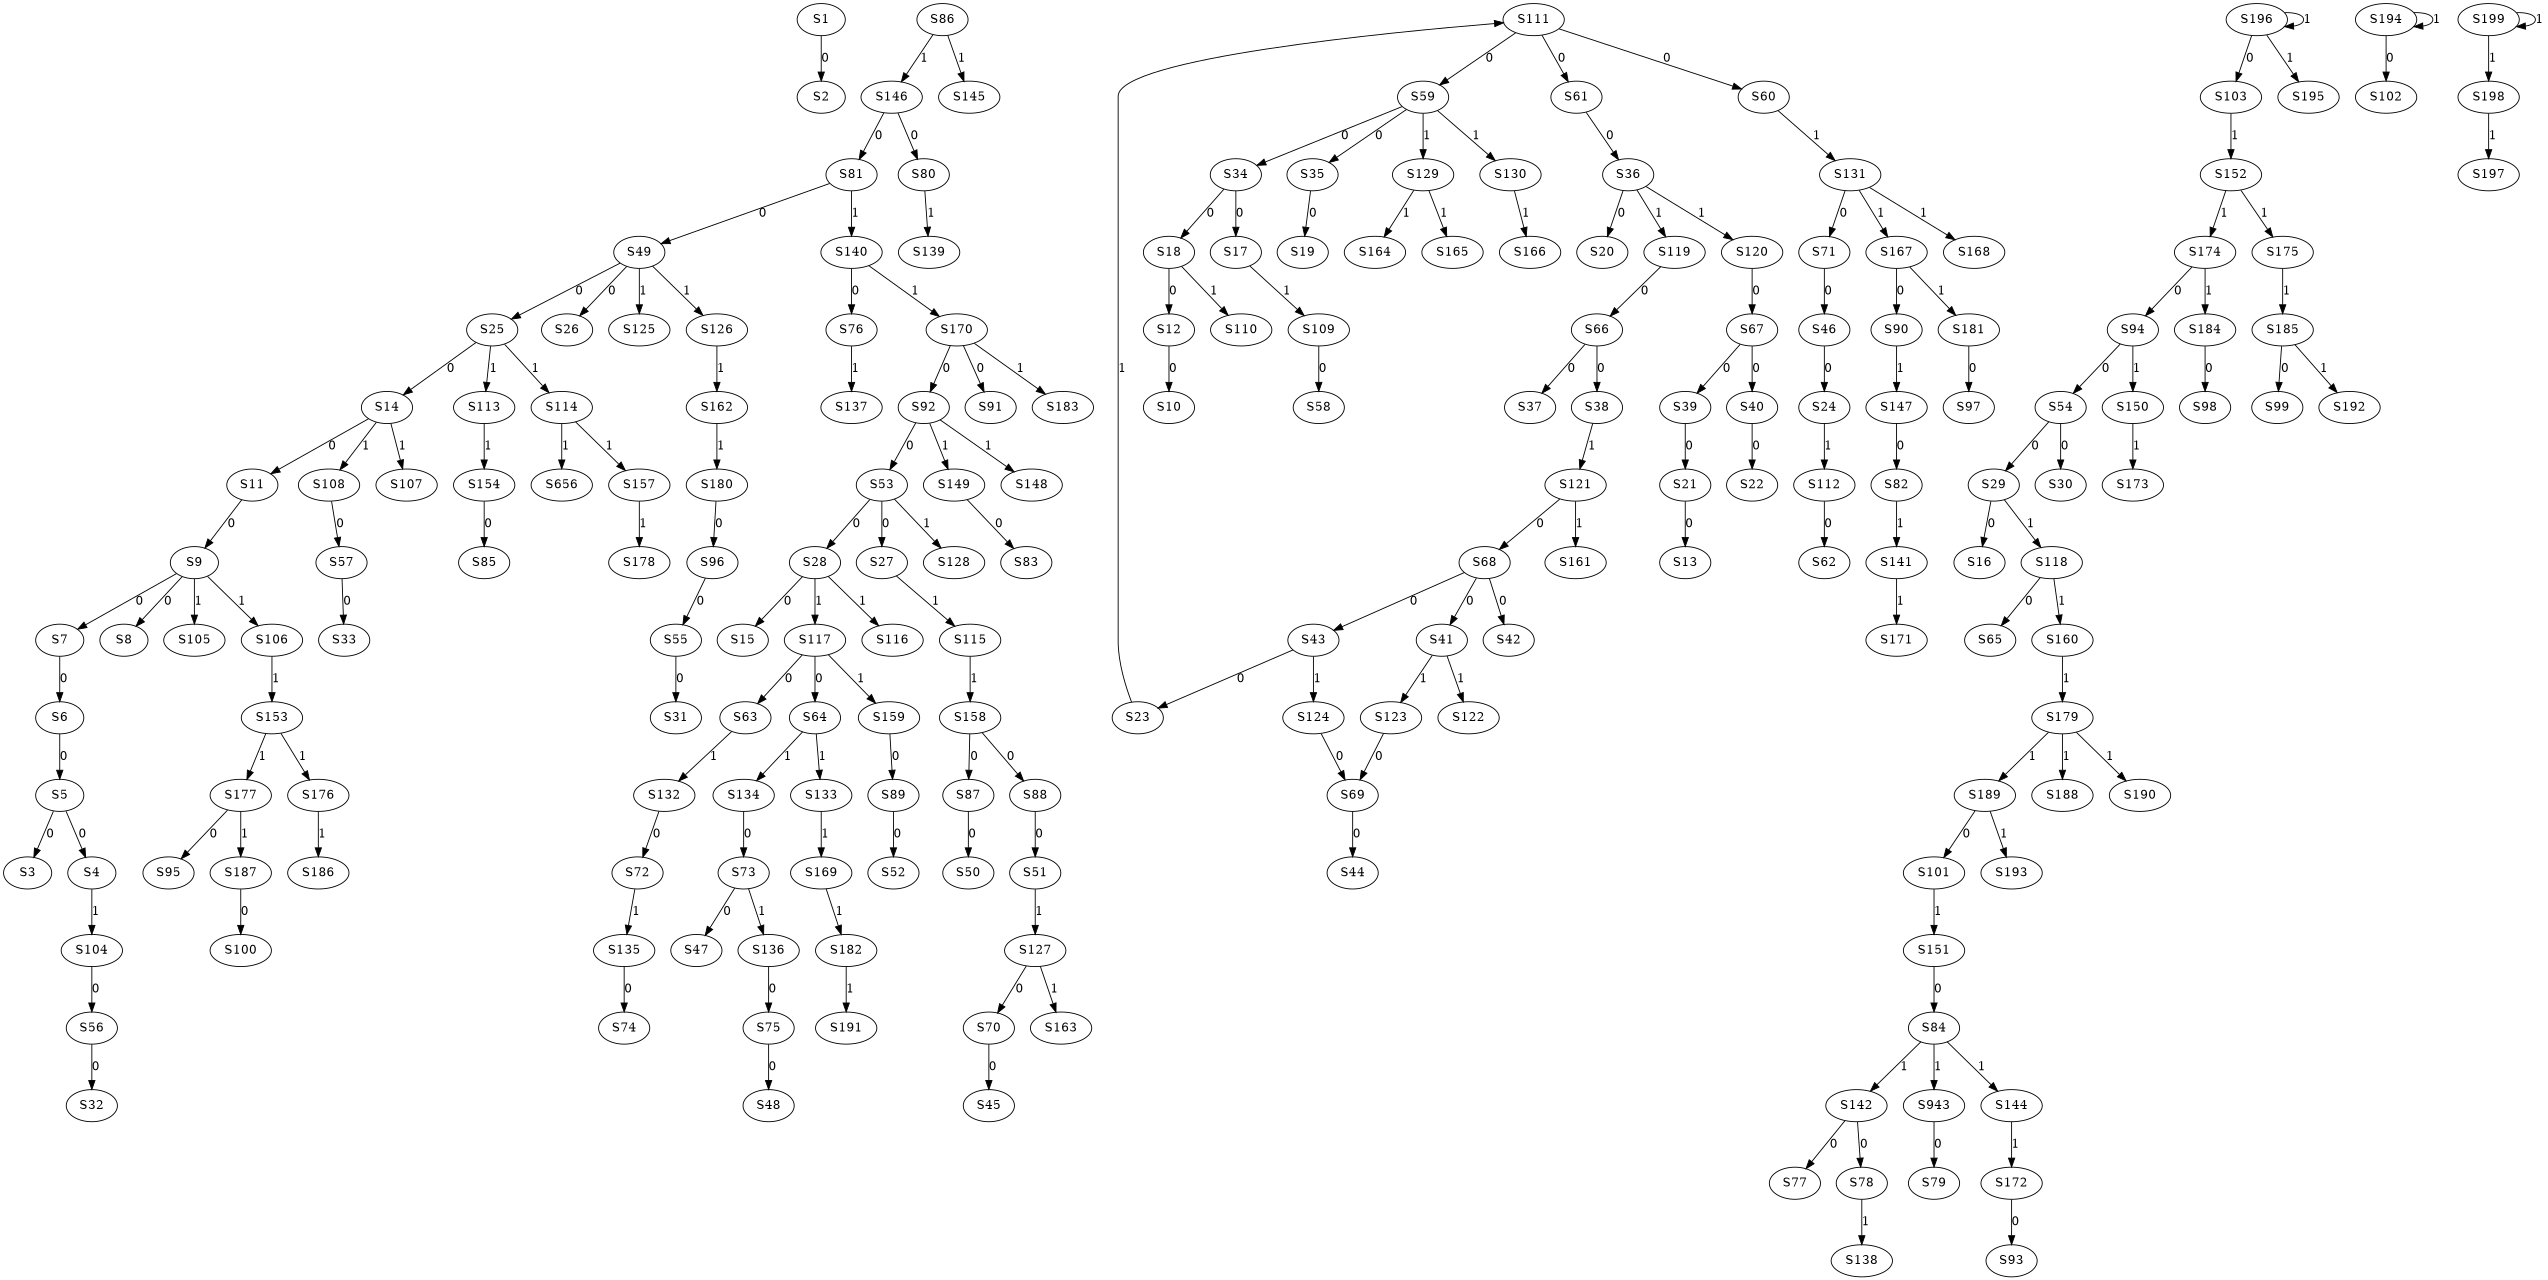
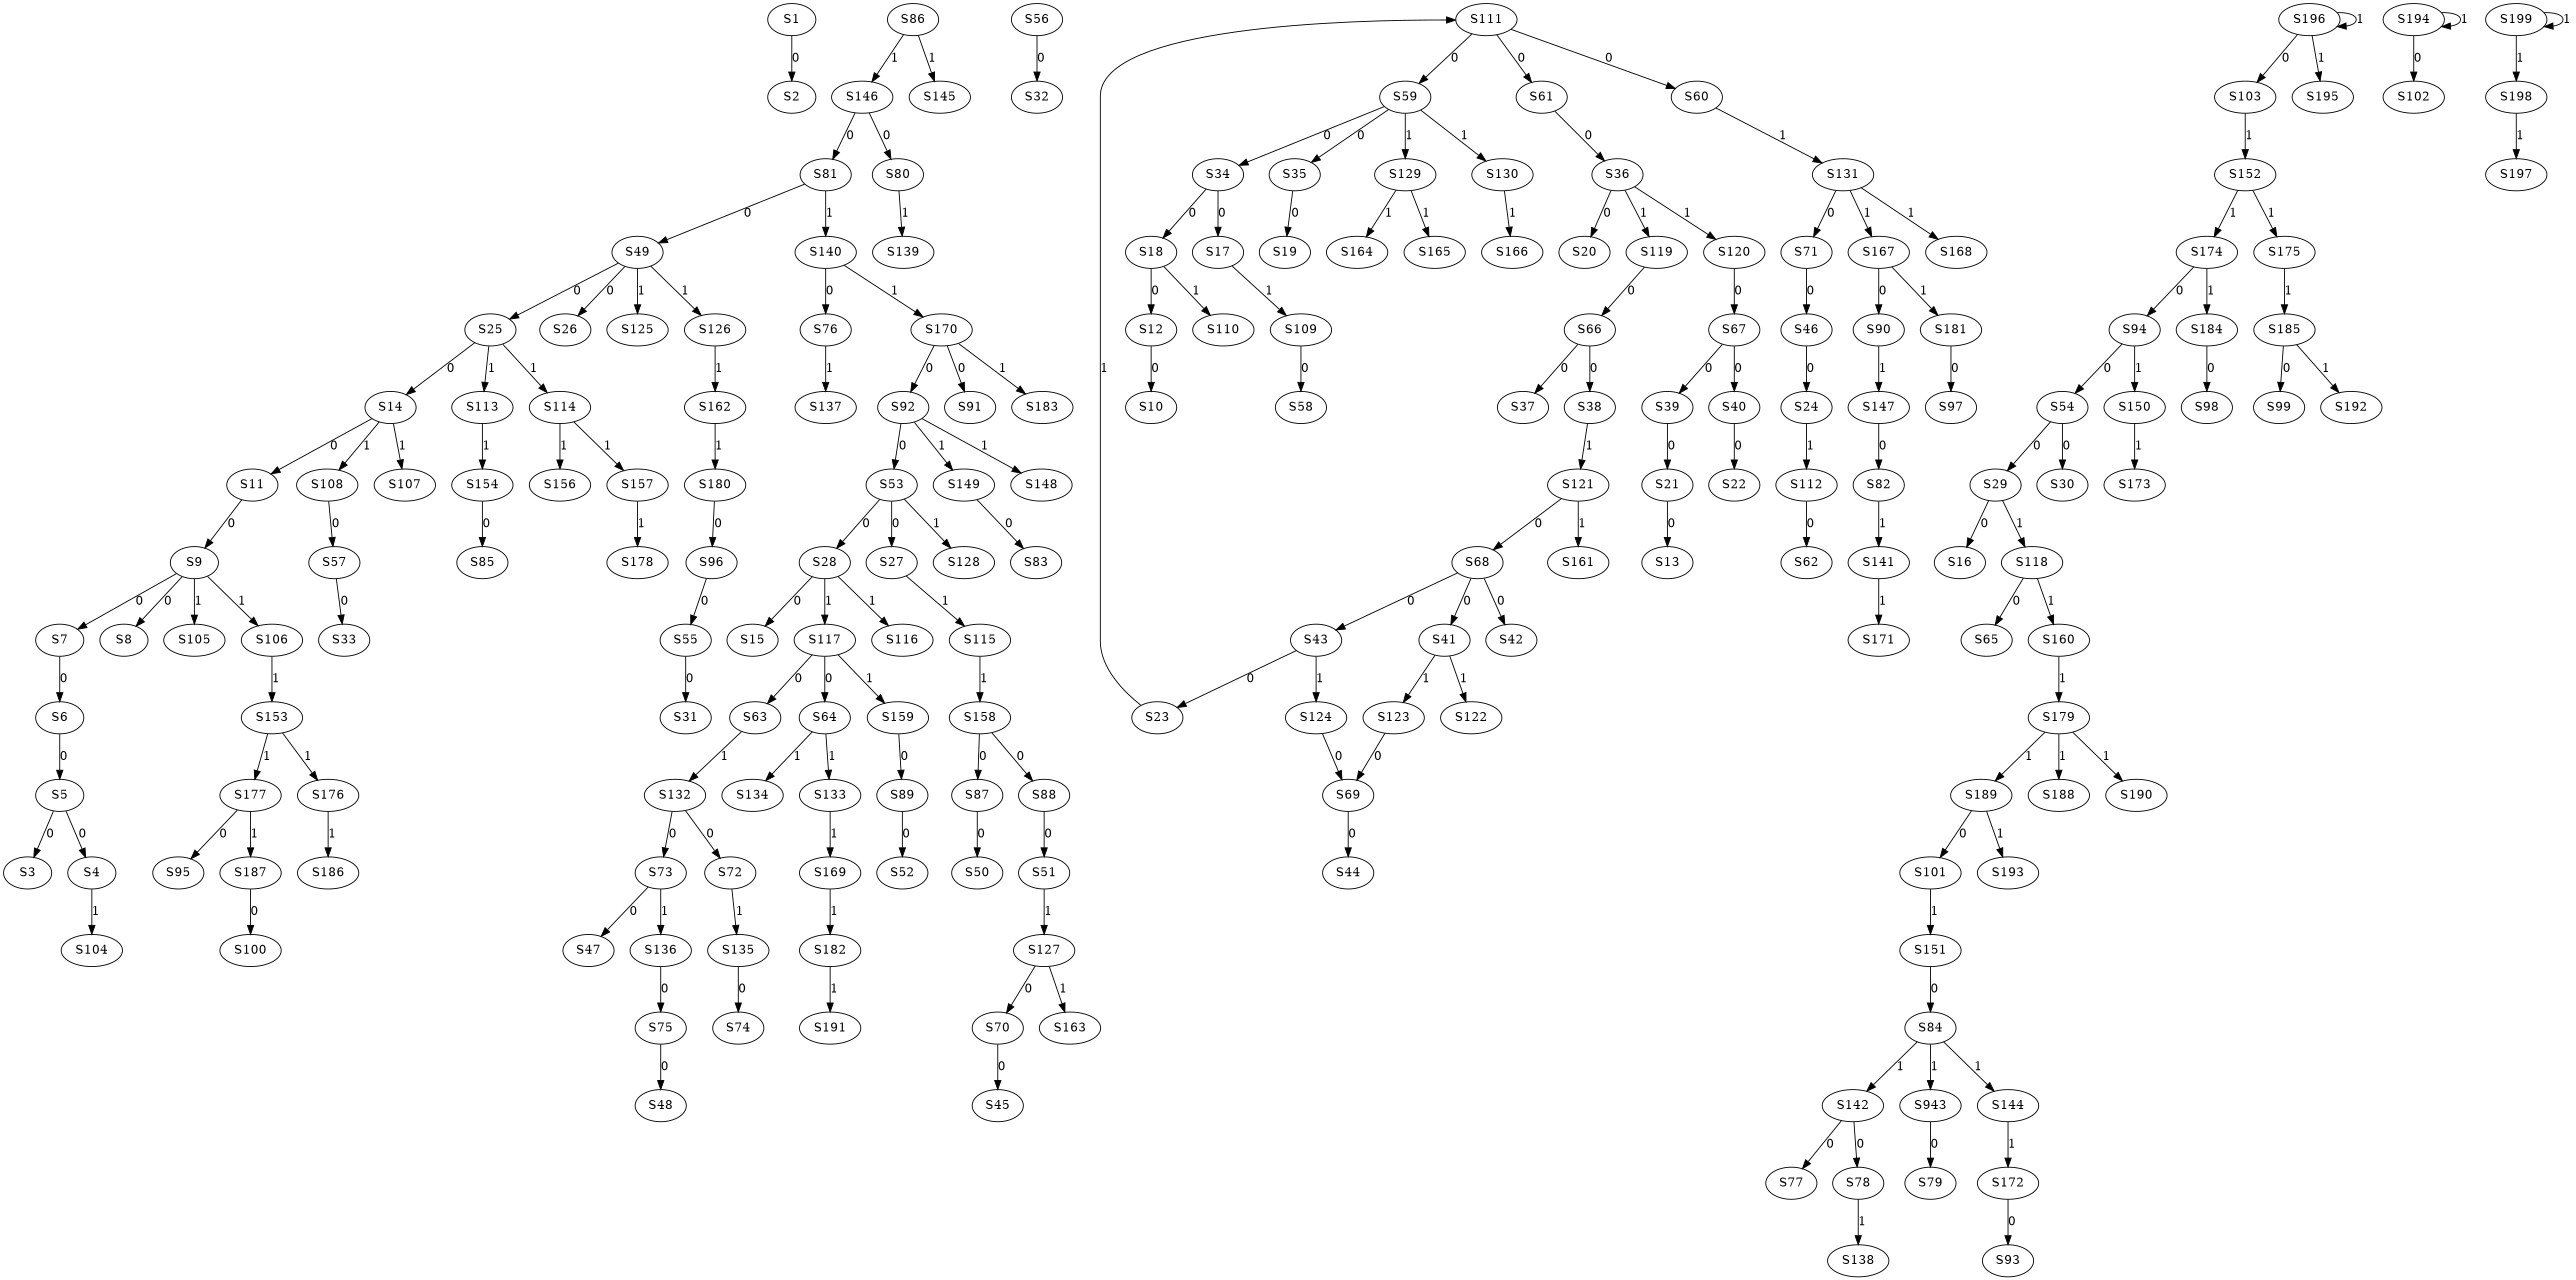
  strict digraph {
    S1
    S2
    S5
    S3
    S4
    S104
    S56
    S6
    S7
    S9
    S8
    S105
    S106
    S153
    S11
    S12
    S10
    S14
    S108
    S107
    S57
    S18
    S110
    S21
    S13
    S25
    S113
    S114
    S154
-   S156 [label=S656]
+   S156
    S157
    S28
    S15
    S117
    S116
    S63
    S64
    S159
    S29
    S16
    S118
    S65
    S160
    S34
    S17
    S109
    S58
    S35
    S19
    S36
    S20
    S119
    S120
    S66
    S67
    S39
    S40
    S22
    S43
    S23
    S124
    S111
    S123
    S69
    S59
    S61
    S60
    S46
    S24
    S112
    S62
    S49
    S26
    S125
    S126
    S162
    S53
    S27
    S128
    S115
    S158
    S54
    S30
    S55
    S31
    S32
    S33
    S129
    S130
    S164
    S165
    S166
    S37
    S38
    S121
    S68
    S161
    S41
    S42
    S122
    S44
    S70
    S45
    S71
    S73
    S47
    S136
    S75
    S48
    S81
    S140
    S76
    S170
    S87
    S50
    S88
    S51
    S127
    S163
    S89
    S52
    S92
    S149
    S148
    S83
    S94
    S150
    S173
    S96
    S131
    S167
    S168
    S132
    S134
    S133
    S72
    S169
    S179
    S90
    S181
    S135
    S74
    S137
    S91
    S183
    S142
    S77
    S78
    S138
    n150 [label=S943]
    S79
    S146
    S80
    S139
    S147
    S82
    S141
    S171
    S151
    S84
    S144
    S172
    S85
    S86
    S145
    S97
    S93
    S174
    S184
    S98
    S177
    S95
    S187
    S100
    S180
    S185
    S99
    S192
    S189
    S101
    S193
    S194
    S102
    S196
    S103
    S195
    S152
    S175
    S176
    S178
    S182
    S186
    S188
    S190
    S191
    S198
    S197
    S199
    S1 -> S2 [label=0]
    S5 -> S3 [label=0]
    S5 -> S4 [label=0]
    S4 -> S104 [label=1]
-   S104 -> S56 [label=0]
    S56 -> S32 [label=0]
    S6 -> S5 [label=0]
    S7 -> S6 [label=0]
    S9 -> S7 [label=0]
    S9 -> S8 [label=0]
    S9 -> S105 [label=1]
    S9 -> S106 [label=1]
    S106 -> S153 [label=1]
    S153 -> S177 [label=1]
    S153 -> S176 [label=1]
    S11 -> S9 [label=0]
    S12 -> S10 [label=0]
    S14 -> S11 [label=0]
    S14 -> S108 [label=1]
    S14 -> S107 [label=1]
    S108 -> S57 [label=0]
    S57 -> S33 [label=0]
    S18 -> S12 [label=0]
    S18 -> S110 [label=1]
    S21 -> S13 [label=0]
    S25 -> S14 [label=0]
    S25 -> S113 [label=1]
    S25 -> S114 [label=1]
    S113 -> S154 [label=1]
    S114 -> S156 [label=1]
    S114 -> S157 [label=1]
    S154 -> S85 [label=0]
    S157 -> S178 [label=1]
    S28 -> S15 [label=0]
    S28 -> S117 [label=1]
    S28 -> S116 [label=1]
    S117 -> S63 [label=0]
    S117 -> S64 [label=0]
    S117 -> S159 [label=1]
    S63 -> S132 [label=1]
    S64 -> S134 [label=1]
    S64 -> S133 [label=1]
    S159 -> S89 [label=0]
    S29 -> S16 [label=0]
    S29 -> S118 [label=1]
    S118 -> S65 [label=0]
    S118 -> S160 [label=1]
    S160 -> S179 [label=1]
    S34 -> S18 [label=0]
    S34 -> S17 [label=0]
    S17 -> S109 [label=1]
    S109 -> S58 [label=0]
    S35 -> S19 [label=0]
    S36 -> S20 [label=0]
    S36 -> S119 [label=1]
    S36 -> S120 [label=1]
    S119 -> S66 [label=0]
    S120 -> S67 [label=0]
    S66 -> S37 [label=0]
    S66 -> S38 [label=0]
    S67 -> S39 [label=0]
    S67 -> S40 [label=0]
    S39 -> S21 [label=0]
    S40 -> S22 [label=0]
    S43 -> S23 [label=0]
    S43 -> S124 [label=1]
    S23 -> S111 [label=1]
    S124 -> S69 [label=0]
    S111 -> S59 [label=0]
    S111 -> S61 [label=0]
    S111 -> S60 [label=0]
    S123 -> S69 [label=0]
    S69 -> S44 [label=0]
    S59 -> S34 [label=0]
    S59 -> S35 [label=0]
    S59 -> S129 [label=1]
    S59 -> S130 [label=1]
    S61 -> S36 [label=0]
    S60 -> S131 [label=1]
    S46 -> S24 [label=0]
    S24 -> S112 [label=1]
    S112 -> S62 [label=0]
    S49 -> S25 [label=0]
    S49 -> S26 [label=0]
    S49 -> S125 [label=1]
    S49 -> S126 [label=1]
    S126 -> S162 [label=1]
    S162 -> S180 [label=1]
    S53 -> S28 [label=0]
    S53 -> S27 [label=0]
    S53 -> S128 [label=1]
    S27 -> S115 [label=1]
    S115 -> S158 [label=1]
    S158 -> S87 [label=0]
    S158 -> S88 [label=0]
    S54 -> S29 [label=0]
    S54 -> S30 [label=0]
    S55 -> S31 [label=0]
    S129 -> S164 [label=1]
    S129 -> S165 [label=1]
    S130 -> S166 [label=1]
    S38 -> S121 [label=1]
    S121 -> S68 [label=0]
    S121 -> S161 [label=1]
    S68 -> S43 [label=0]
    S68 -> S41 [label=0]
    S68 -> S42 [label=0]
    S41 -> S123 [label=1]
    S41 -> S122 [label=1]
    S70 -> S45 [label=0]
    S71 -> S46 [label=0]
    S73 -> S47 [label=0]
    S73 -> S136 [label=1]
    S136 -> S75 [label=0]
    S75 -> S48 [label=0]
    S81 -> S49 [label=0]
    S81 -> S140 [label=1]
    S140 -> S76 [label=0]
    S140 -> S170 [label=1]
    S76 -> S137 [label=1]
    S170 -> S92 [label=0]
    S170 -> S91 [label=0]
    S170 -> S183 [label=1]
    S87 -> S50 [label=0]
    S88 -> S51 [label=0]
    S51 -> S127 [label=1]
    S127 -> S70 [label=0]
    S127 -> S163 [label=1]
    S89 -> S52 [label=0]
    S92 -> S53 [label=0]
    S92 -> S149 [label=1]
    S92 -> S148 [label=1]
    S149 -> S83 [label=0]
    S94 -> S54 [label=0]
    S94 -> S150 [label=1]
    S150 -> S173 [label=1]
    S96 -> S55 [label=0]
    S131 -> S71 [label=0]
    S131 -> S167 [label=1]
    S131 -> S168 [label=1]
    S167 -> S90 [label=0]
    S167 -> S181 [label=1]
    S132 -> S72 [label=0]
-   S134 -> S73 [label=0]
+   S132 -> S73 [label=0]
    S133 -> S169 [label=1]
    S72 -> S135 [label=1]
    S169 -> S182 [label=1]
    S179 -> S189 [label=1]
    S179 -> S188 [label=1]
    S179 -> S190 [label=1]
    S90 -> S147 [label=1]
    S181 -> S97 [label=0]
    S135 -> S74 [label=0]
    S142 -> S77 [label=0]
    S142 -> S78 [label=0]
    S78 -> S138 [label=1]
    n150 -> S79 [label=0]
    S146 -> S81 [label=0]
    S146 -> S80 [label=0]
    S80 -> S139 [label=1]
    S147 -> S82 [label=0]
    S82 -> S141 [label=1]
    S141 -> S171 [label=1]
    S151 -> S84 [label=0]
    S84 -> S142 [label=1]
    S84 -> n150 [label=1]
    S84 -> S144 [label=1]
    S144 -> S172 [label=1]
    S172 -> S93 [label=0]
    S86 -> S146 [label=1]
    S86 -> S145 [label=1]
    S174 -> S94 [label=0]
    S174 -> S184 [label=1]
    S184 -> S98 [label=0]
    S177 -> S95 [label=0]
    S177 -> S187 [label=1]
    S187 -> S100 [label=0]
    S180 -> S96 [label=0]
    S185 -> S99 [label=0]
    S185 -> S192 [label=1]
    S189 -> S101 [label=0]
    S189 -> S193 [label=1]
    S101 -> S151 [label=1]
    S194 -> S194 [label=1]
    S194 -> S102 [label=0]
    S196 -> S196 [label=1]
    S196 -> S103 [label=0]
    S196 -> S195 [label=1]
    S103 -> S152 [label=1]
    S152 -> S174 [label=1]
    S152 -> S175 [label=1]
    S175 -> S185 [label=1]
    S176 -> S186 [label=1]
    S182 -> S191 [label=1]
    S198 -> S197 [label=1]
    S199 -> S198 [label=1]
    S199 -> S199 [label=1]
  }
